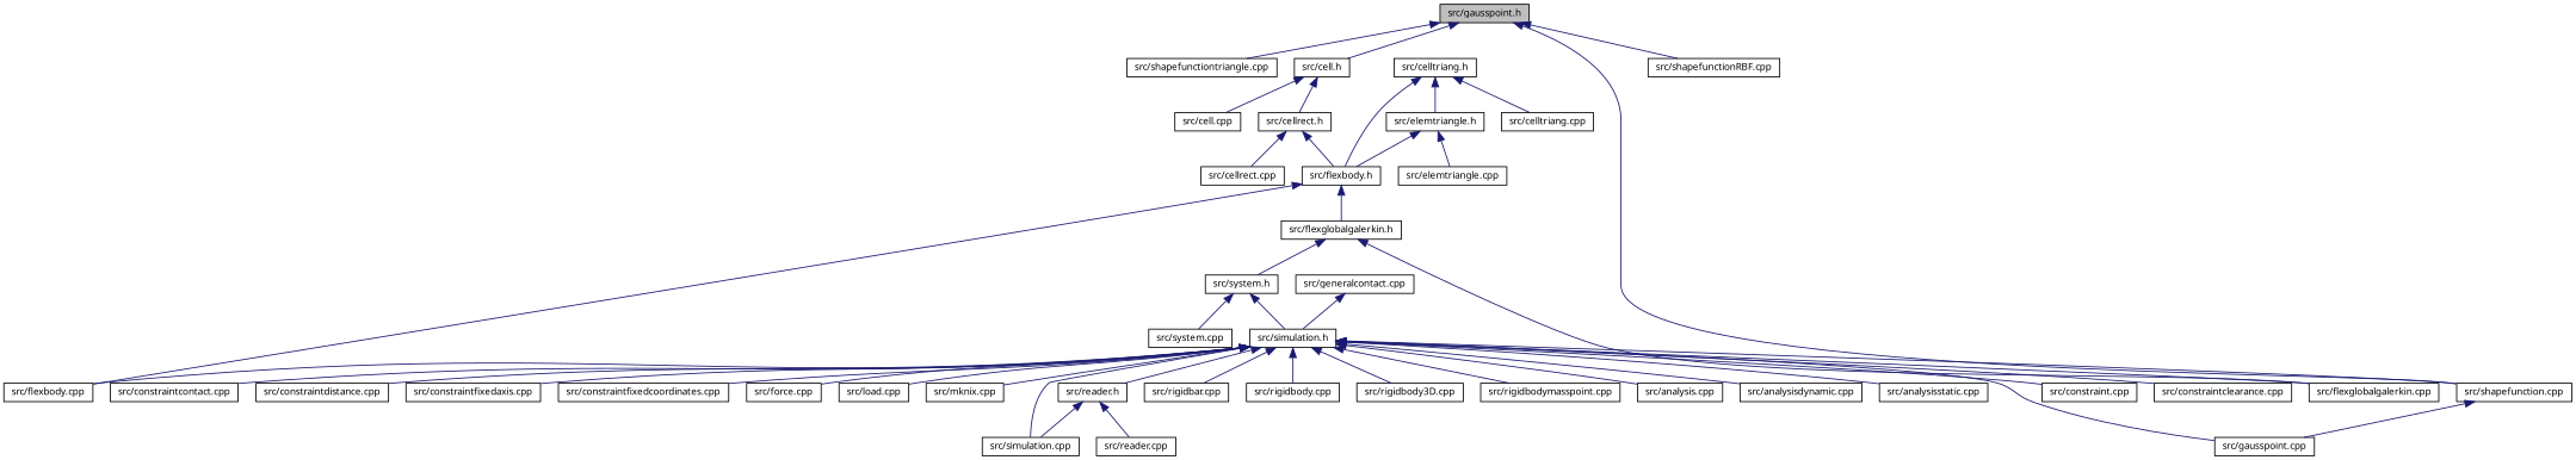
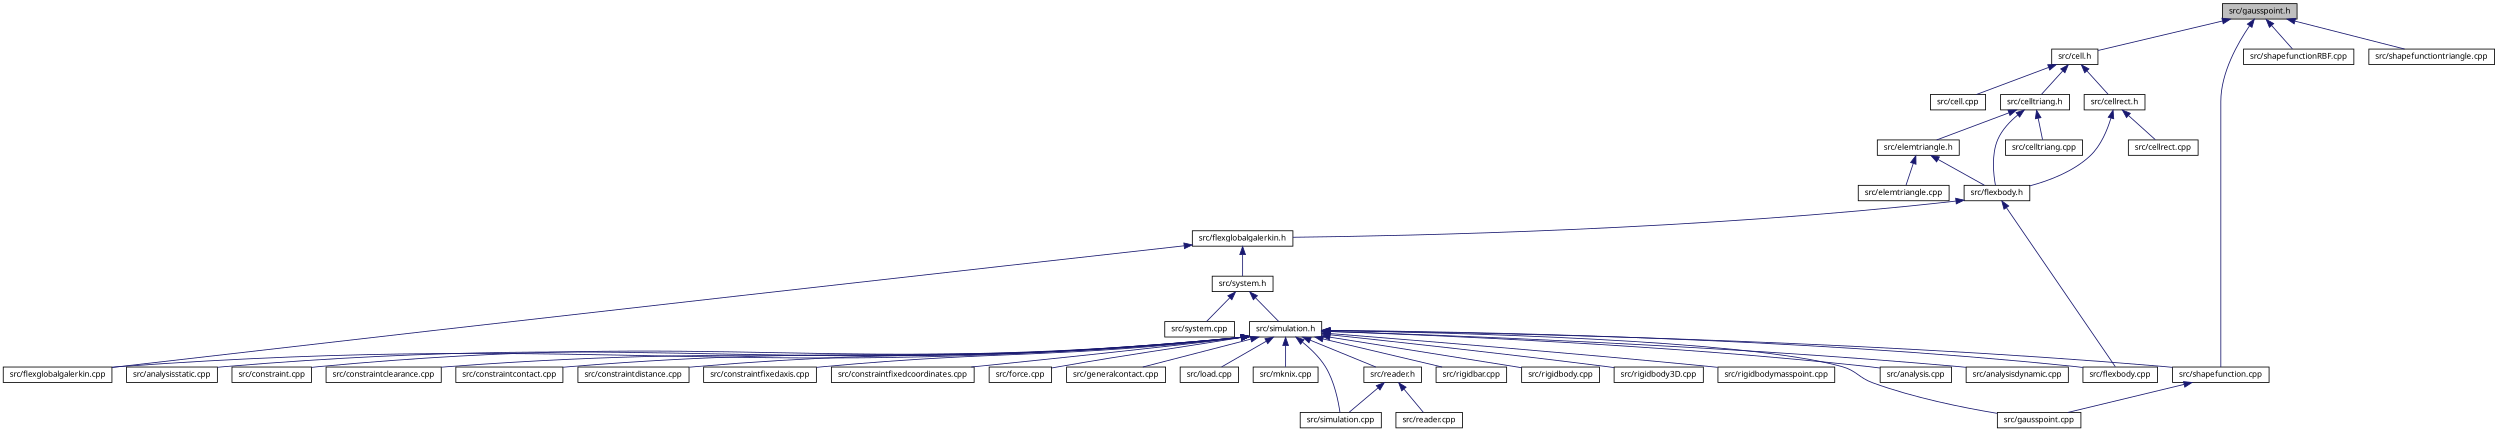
  digraph {
    node [color=black fillcolor=white fontname="FreeSans.ttf" fontsize=10 shape=record style=filled]
    edge [color=midnightblue dir=back fontname="FreeSans.ttf" fontsize=10 labelfontname="FreeSans.ttf" labelfontsize=10 style=solid]
    n1 [fillcolor=grey75 fontcolor=black height=0.2 label="src/gausspoint.h" width=0.4]
    n2 [height=0.2 label="src/cell.h" width=0.4]
    n3 [height=0.2 label="src/shapefunction.cpp" width=0.4]
    n4 [height=0.2 label="src/shapefunctionRBF.cpp" width=0.4]
    n5 [height=0.2 label="src/shapefunctiontriangle.cpp" width=0.4]
    n6 [height=0.2 label="src/cell.cpp" width=0.4]
    n7 [height=0.2 label="src/cellrect.h" width=0.4]
    n8 [height=0.2 label="src/celltriang.h" width=0.4]
    n9 [height=0.2 label="src/gausspoint.cpp" width=0.4]
    n10 [height=0.2 label="src/cellrect.cpp" width=0.4]
    n11 [height=0.2 label="src/flexbody.h" width=0.4]
    n12 [height=0.2 label="src/celltriang.cpp" width=0.4]
    n13 [height=0.2 label="src/elemtriangle.h" width=0.4]
    n14 [height=0.2 label="src/flexglobalgalerkin.h" width=0.4]
    n15 [height=0.2 label="src/flexbody.cpp" width=0.4]
    n16 [height=0.2 label="src/system.h" width=0.4]
    n17 [height=0.2 label="src/flexglobalgalerkin.cpp" width=0.4]
    n18 [height=0.2 label="src/simulation.h" width=0.4]
    n19 [height=0.2 label="src/system.cpp" width=0.4]
    n20 [height=0.2 label="src/analysis.cpp" width=0.4]
    n21 [height=0.2 label="src/analysisdynamic.cpp" width=0.4]
    n22 [height=0.2 label="src/analysisstatic.cpp" width=0.4]
    n23 [height=0.2 label="src/constraint.cpp" width=0.4]
    n24 [height=0.2 label="src/constraintclearance.cpp" width=0.4]
    n25 [height=0.2 label="src/constraintcontact.cpp" width=0.4]
    n26 [height=0.2 label="src/constraintdistance.cpp" width=0.4]
    n27 [height=0.2 label="src/constraintfixedaxis.cpp" width=0.4]
    n28 [height=0.2 label="src/constraintfixedcoordinates.cpp" width=0.4]
    n29 [height=0.2 label="src/force.cpp" width=0.4]
    n30 [height=0.2 label="src/generalcontact.cpp" width=0.4]
    n31 [height=0.2 label="src/load.cpp" width=0.4]
    n32 [height=0.2 label="src/mknix.cpp" width=0.4]
    n33 [height=0.2 label="src/reader.h" width=0.4]
    n34 [height=0.2 label="src/simulation.cpp" width=0.4]
    n35 [height=0.2 label="src/rigidbar.cpp" width=0.4]
    n36 [height=0.2 label="src/rigidbody.cpp" width=0.4]
    n37 [height=0.2 label="src/rigidbody3D.cpp" width=0.4]
    n38 [height=0.2 label="src/rigidbodymasspoint.cpp" width=0.4]
    n39 [height=0.2 label="src/reader.cpp" width=0.4]
    n40 [height=0.2 label="src/elemtriangle.cpp" width=0.4]
    n1 -> n2
    n1 -> n3
    n1 -> n4
    n1 -> n5
    n2 -> n6
    n2 -> n7
+   n2 -> n8
    n3 -> n9
    n7 -> n10
    n7 -> n11
    n8 -> n11
    n8 -> n12
    n8 -> n13
    n11 -> n14
    n11 -> n15
    n13 -> n11
    n13 -> n40
    n14 -> n16
    n14 -> n17
    n16 -> n18
    n16 -> n19
    n18 -> n3
    n18 -> n9
    n18 -> n15
    n18 -> n17
    n18 -> n20
    n18 -> n21
    n18 -> n22
    n18 -> n23
    n18 -> n24
    n18 -> n25
    n18 -> n26
    n18 -> n27
    n18 -> n28
    n18 -> n29
-   n30 -> n18
+   n18 -> n30
    n18 -> n31
    n18 -> n32
    n18 -> n33
    n18 -> n34
    n18 -> n35
    n18 -> n36
    n18 -> n37
    n18 -> n38
    n33 -> n34
    n33 -> n39
  }
